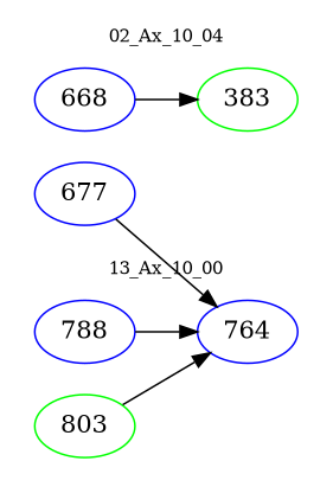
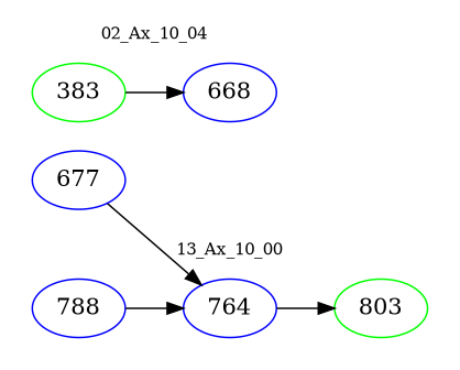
  digraph {
    rankdir=LR
    node [color=blue]
    edge [color=black]
    n1 [label=677]
    n2 [label=668]
    n3 [color=green label=383]
    n4 [label=788]
    n5 [label=764]
    n6 [color=green label=803]
    subgraph cluster_1 {
      color=white
      fontsize=10
      label="02_Ax_10_04"
      n1
      n2
      n3
    }
    subgraph cluster_2 {
      color=white
      fontsize=10
      label="13_Ax_10_00"
      n4
      n5
      n6
    }
    n1 -> n5
-   n2 -> n3
+   n3 -> n2
    n4 -> n5
-   n6 -> n5
+   n5 -> n6
  }
